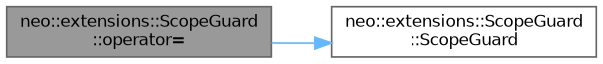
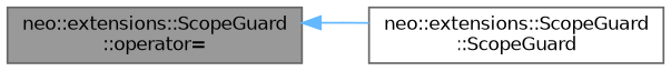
  digraph {
    rankdir=LR
    node [fontname=Helvetica fontsize=10 shape=box style=filled]
    n1 [color=gray40 fillcolor=grey60 fontcolor=black height=0.2 label="neo::extensions::ScopeGuard\l::operator=" width=0.4]
    n2 [color=grey40 fillcolor=white height=0.2 label="neo::extensions::ScopeGuard\l::ScopeGuard" width=0.4]
-   n1 -> n2 [color=steelblue1 fontname=Helvetica fontsize=10 labelfontname=Helvetica labelfontsize=10 style=solid]
+   n2 -> n1 [color=steelblue1 fontname=Helvetica fontsize=10 labelfontname=Helvetica labelfontsize=10 style=solid]
  }
